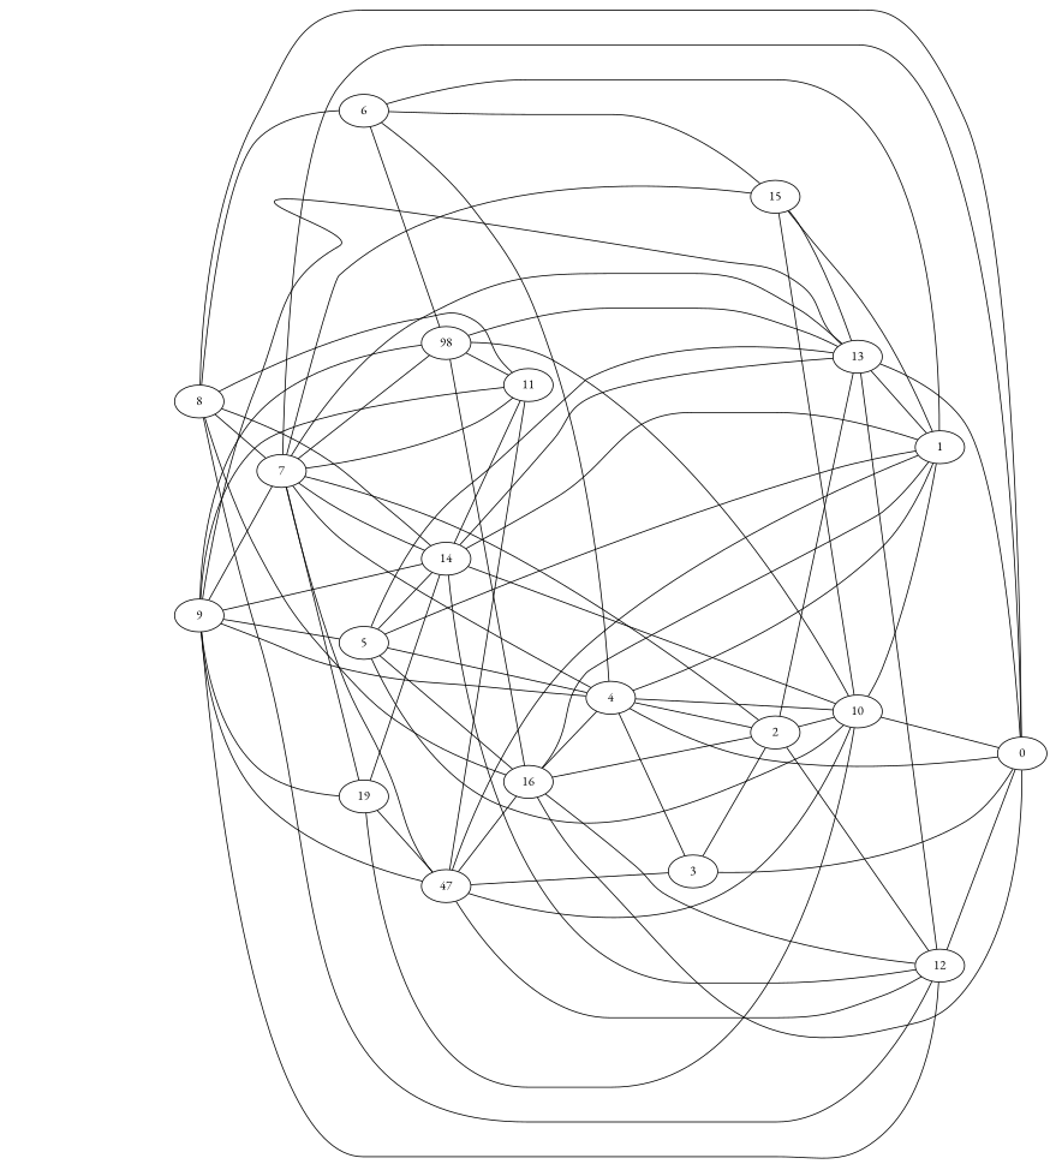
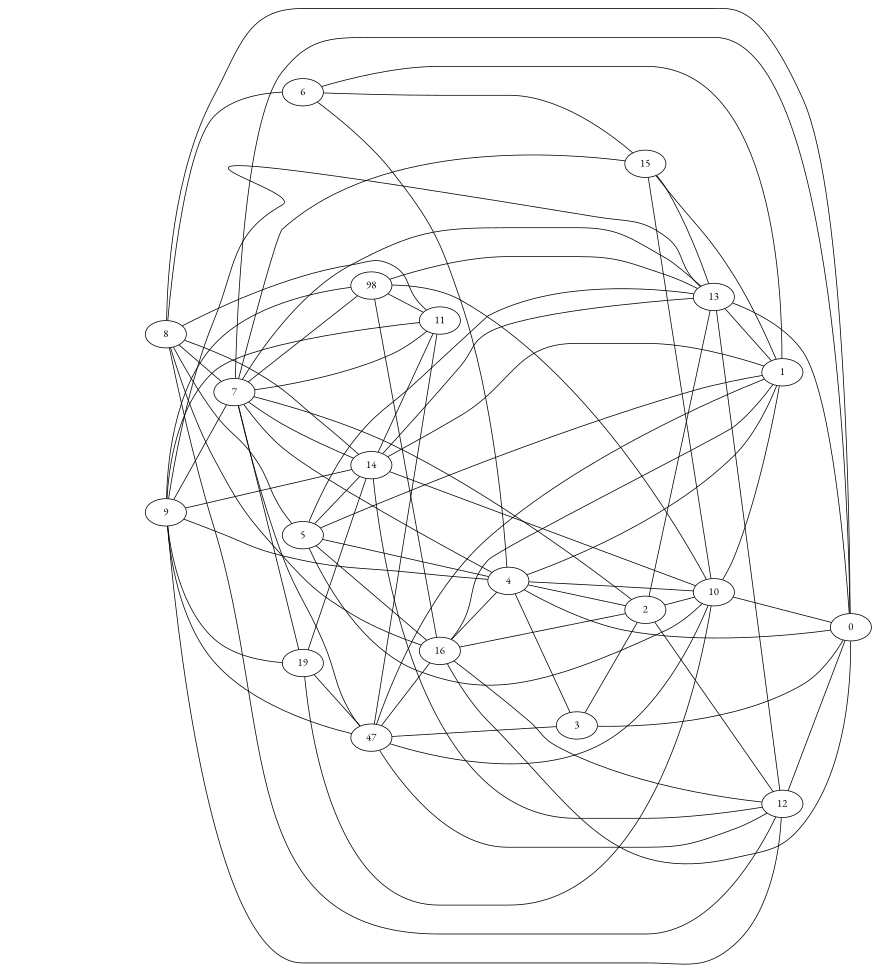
  digraph {
    fontname="EB Garamond"
    rankdir=LR
    node [fontname="EB Garamond"]
    edge [color=black dir=none fontname="EB Garamond"]
    n1 [label=47]
    11
    10
    12
    16
    1
    0
    7
    2
    n10 [label=98]
    13
    4
    14
    19
    15
    5
    3
    6
    8
    9
    subgraph sub_1 {
      n1
      11
      10
      12
      16
      1
      0
      7
      2
      n10
      13
      4
      14
      19
      15
      5
      3
      6
      8
      9
    }
    n1 -> 11
    n1 -> 10
    n1 -> 12
    n1 -> 16
    n1 -> 1
    10 -> 1
    10 -> 0
    12 -> 0
    16 -> 12
    16 -> 1
    16 -> 0
    16 -> 4
    7 -> n1
    7 -> 11
    7 -> 0
    7 -> 2
    7 -> n10
    7 -> 13
    7 -> 4
    7 -> 14
    7 -> 19
    7 -> 15
    2 -> 10
    2 -> 12
    2 -> 16
    2 -> 13
    n10 -> 11
    n10 -> 10
    n10 -> 16
    n10 -> 13
    13 -> 12
    13 -> 1
    13 -> 0
    4 -> 10
    4 -> 1
    4 -> 0
    4 -> 2
    4 -> 3
    14 -> 11
    14 -> 10
    14 -> 12
    14 -> 1
    14 -> 13
    19 -> n1
    19 -> 10
    19 -> 14
    15 -> 10
    15 -> 1
    15 -> 13
    5 -> 10
    5 -> 16
    5 -> 1
    5 -> 13
    5 -> 4
    5 -> 14
    3 -> n1
    3 -> 0
    3 -> 2
    6 -> 1
-   6 -> n10
    6 -> 4
    6 -> 15
    8 -> 11
    8 -> 12
    8 -> 16
    8 -> 0
    8 -> 7
    8 -> 14
-   9 -> 5
+   8 -> 5
    8 -> 6
    9 -> n1
    9 -> 11
    9 -> 12
    9 -> 7
    9 -> n10
    9 -> 13
    9 -> 4
    9 -> 14
    9 -> 19
  }
